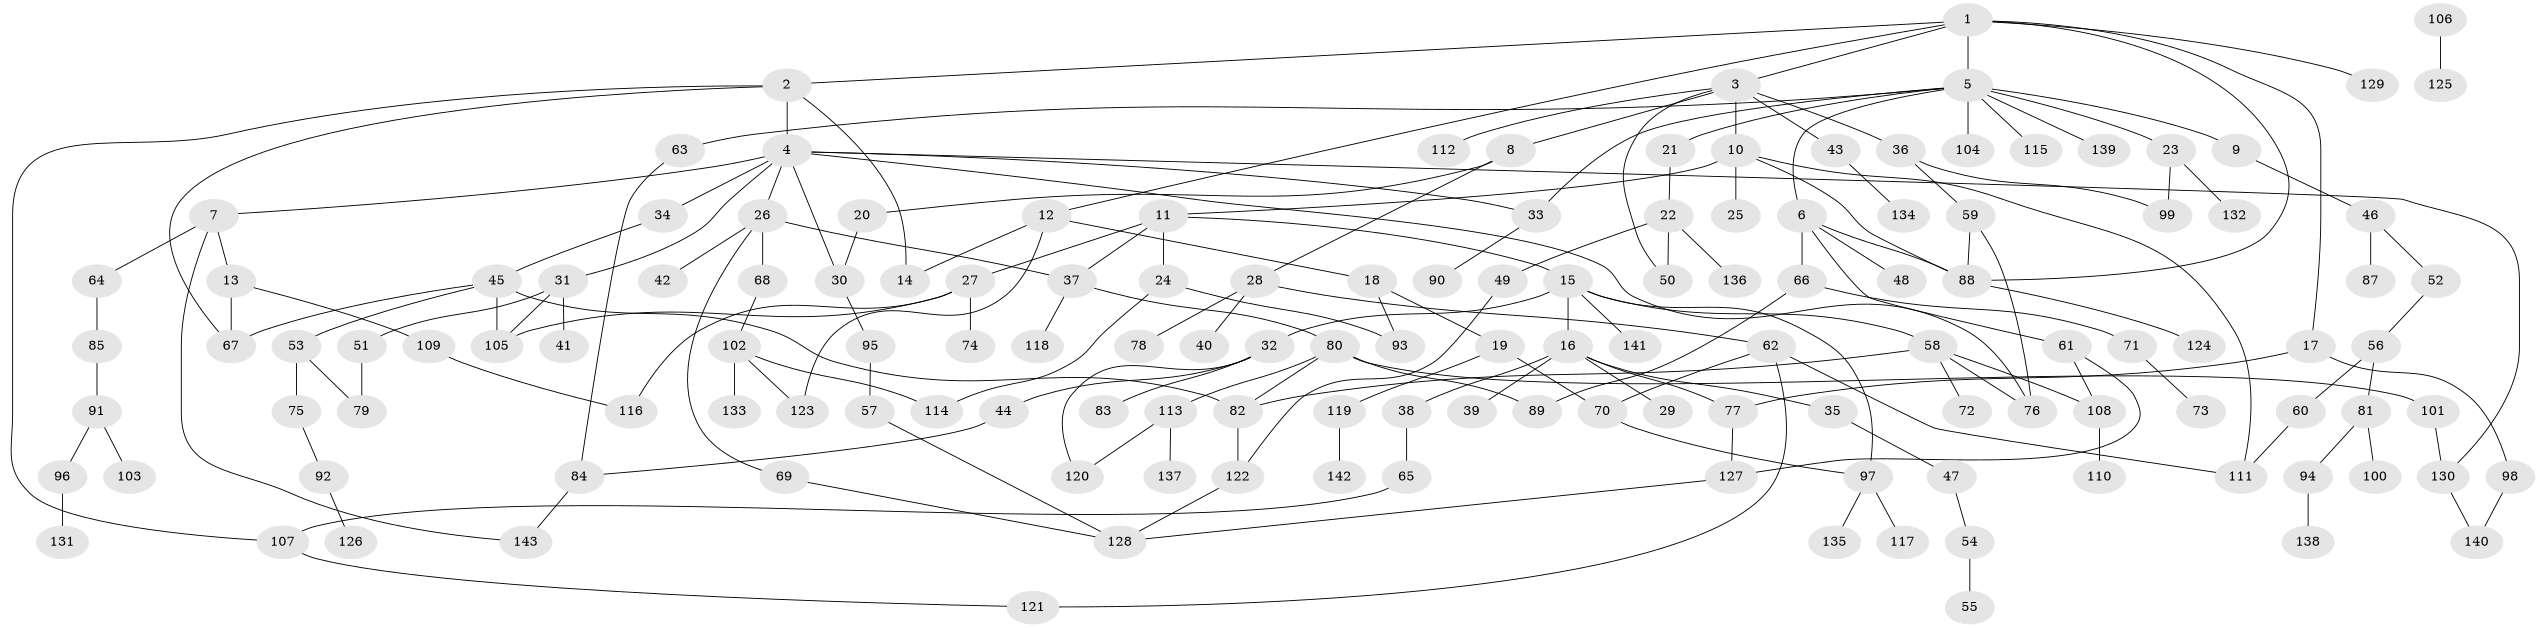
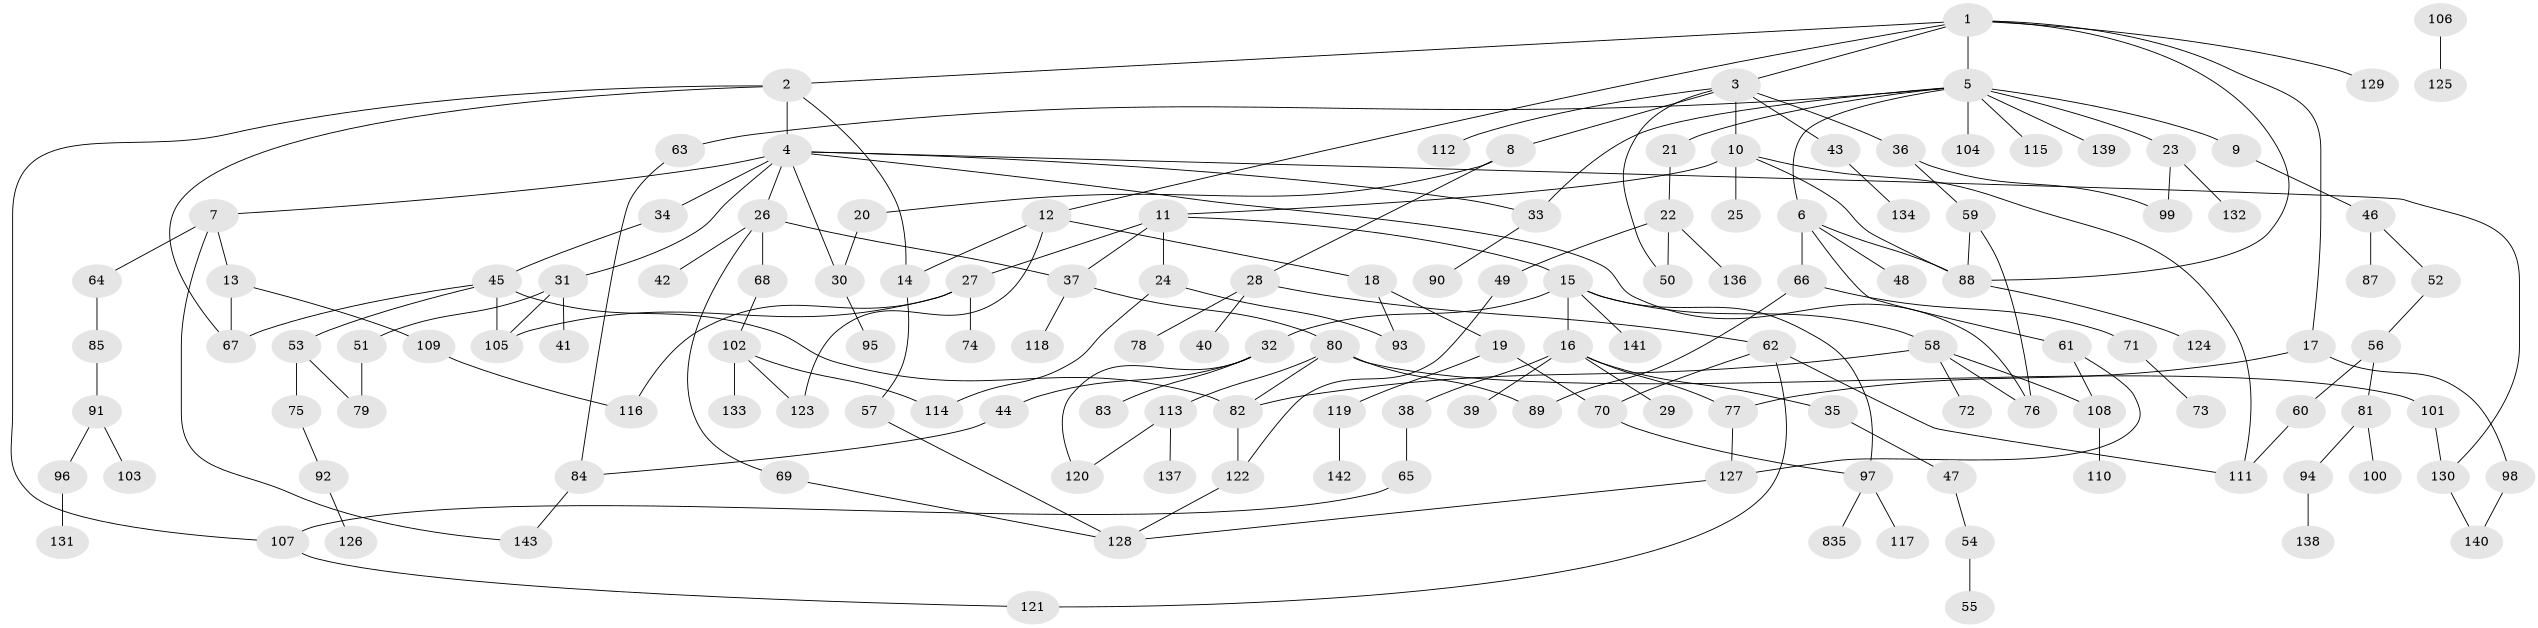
  graph {
    node [color=gray90 style=filled]
    1
    2
    3
    5
    12
    17
    88
    129
    4
    14
    67
    107
    8
    10
    36
    43
    50
    112
    33
    6
    9
    21
    23
    63
    104
    115
    139
    18
    123
    77
    98
    124
    7
    26
    30
    31
    34
    76
    130
    57
    121
    20
    28
    11
    25
    111
    99
    59
    134
    13
    64
    143
    37
    42
    68
    69
    95
    105
    41
    51
    90
    45
    140
    48
    61
    66
    46
    22
    132
    84
    108
    127
    71
    89
    109
    85
    40
    62
    78
    52
    87
    15
    24
    27
    16
    32
    58
    97
    141
    93
    114
    74
    116
    80
    118
    19
    128
    29
    35
    38
    39
    44
    83
    120
    82
    72
    117
-   135
+   135 [label=835]
    47
    65
    70
    119
    142
    49
    136
    122
    102
    79
    53
    54
    101
    113
    106
    125
    75
    56
    55
    60
    81
    92
    94
    100
    110
    91
    73
    133
    126
    137
    138
    96
    103
    131
    1 -- 2
    1 -- 3
    1 -- 5
    1 -- 12
    1 -- 17
    1 -- 88
    1 -- 129
    2 -- 4
    2 -- 14
    2 -- 67
    2 -- 107
    3 -- 8
    3 -- 10
    3 -- 36
    3 -- 43
    3 -- 50
    3 -- 112
    5 -- 33
    5 -- 6
    5 -- 9
    5 -- 21
    5 -- 23
    5 -- 63
    5 -- 104
    5 -- 115
    5 -- 139
    12 -- 14
    12 -- 18
    12 -- 123
    17 -- 77
    17 -- 98
    88 -- 124
    4 -- 33
    4 -- 7
    4 -- 26
    4 -- 30
    4 -- 31
    4 -- 34
    4 -- 76
    4 -- 130
-   95 -- 57
+   14 -- 57
    107 -- 121
    8 -- 20
    8 -- 28
    10 -- 88
    10 -- 11
    10 -- 25
    10 -- 111
    36 -- 99
    36 -- 59
    43 -- 134
    33 -- 90
    6 -- 88
    6 -- 48
    6 -- 61
    6 -- 66
    9 -- 46
    21 -- 22
    23 -- 99
    23 -- 132
    63 -- 84
    18 -- 93
    18 -- 19
    77 -- 127
    98 -- 140
    7 -- 13
    7 -- 64
    7 -- 143
    26 -- 37
    26 -- 42
    26 -- 68
    26 -- 69
    30 -- 95
    31 -- 105
    31 -- 41
    31 -- 51
    34 -- 45
    130 -- 140
    57 -- 128
    20 -- 30
    28 -- 40
    28 -- 62
    28 -- 78
    11 -- 37
    11 -- 15
    11 -- 24
    11 -- 27
    59 -- 88
    59 -- 76
    13 -- 67
    13 -- 109
    64 -- 85
    37 -- 80
    37 -- 118
    68 -- 102
    69 -- 128
    51 -- 79
    45 -- 67
    45 -- 105
    45 -- 82
    45 -- 53
    61 -- 108
    61 -- 127
    66 -- 71
    66 -- 89
    46 -- 52
    46 -- 87
    22 -- 50
    22 -- 49
    22 -- 136
    84 -- 143
    108 -- 110
    127 -- 128
    71 -- 73
    109 -- 116
    85 -- 91
    62 -- 121
    62 -- 111
    62 -- 70
    52 -- 56
    15 -- 16
    15 -- 32
    15 -- 58
    15 -- 97
    15 -- 141
    24 -- 93
    24 -- 114
    27 -- 105
    27 -- 74
    27 -- 116
    16 -- 77
    16 -- 29
    16 -- 35
    16 -- 38
    16 -- 39
    32 -- 44
    32 -- 83
    32 -- 120
    58 -- 76
    58 -- 108
    58 -- 82
    58 -- 72
    97 -- 117
    97 -- 135
    80 -- 89
    80 -- 82
    80 -- 101
    80 -- 113
    19 -- 70
    19 -- 119
    35 -- 47
    38 -- 65
    44 -- 84
    82 -- 122
    47 -- 54
    65 -- 107
    70 -- 97
    119 -- 142
    49 -- 122
    122 -- 128
    102 -- 123
    102 -- 114
    102 -- 133
    53 -- 79
    53 -- 75
    54 -- 55
    101 -- 130
    113 -- 120
    113 -- 137
    106 -- 125
    75 -- 92
    56 -- 60
    56 -- 81
    60 -- 111
    81 -- 94
    81 -- 100
    92 -- 126
    94 -- 138
    91 -- 96
    91 -- 103
    96 -- 131
  }
